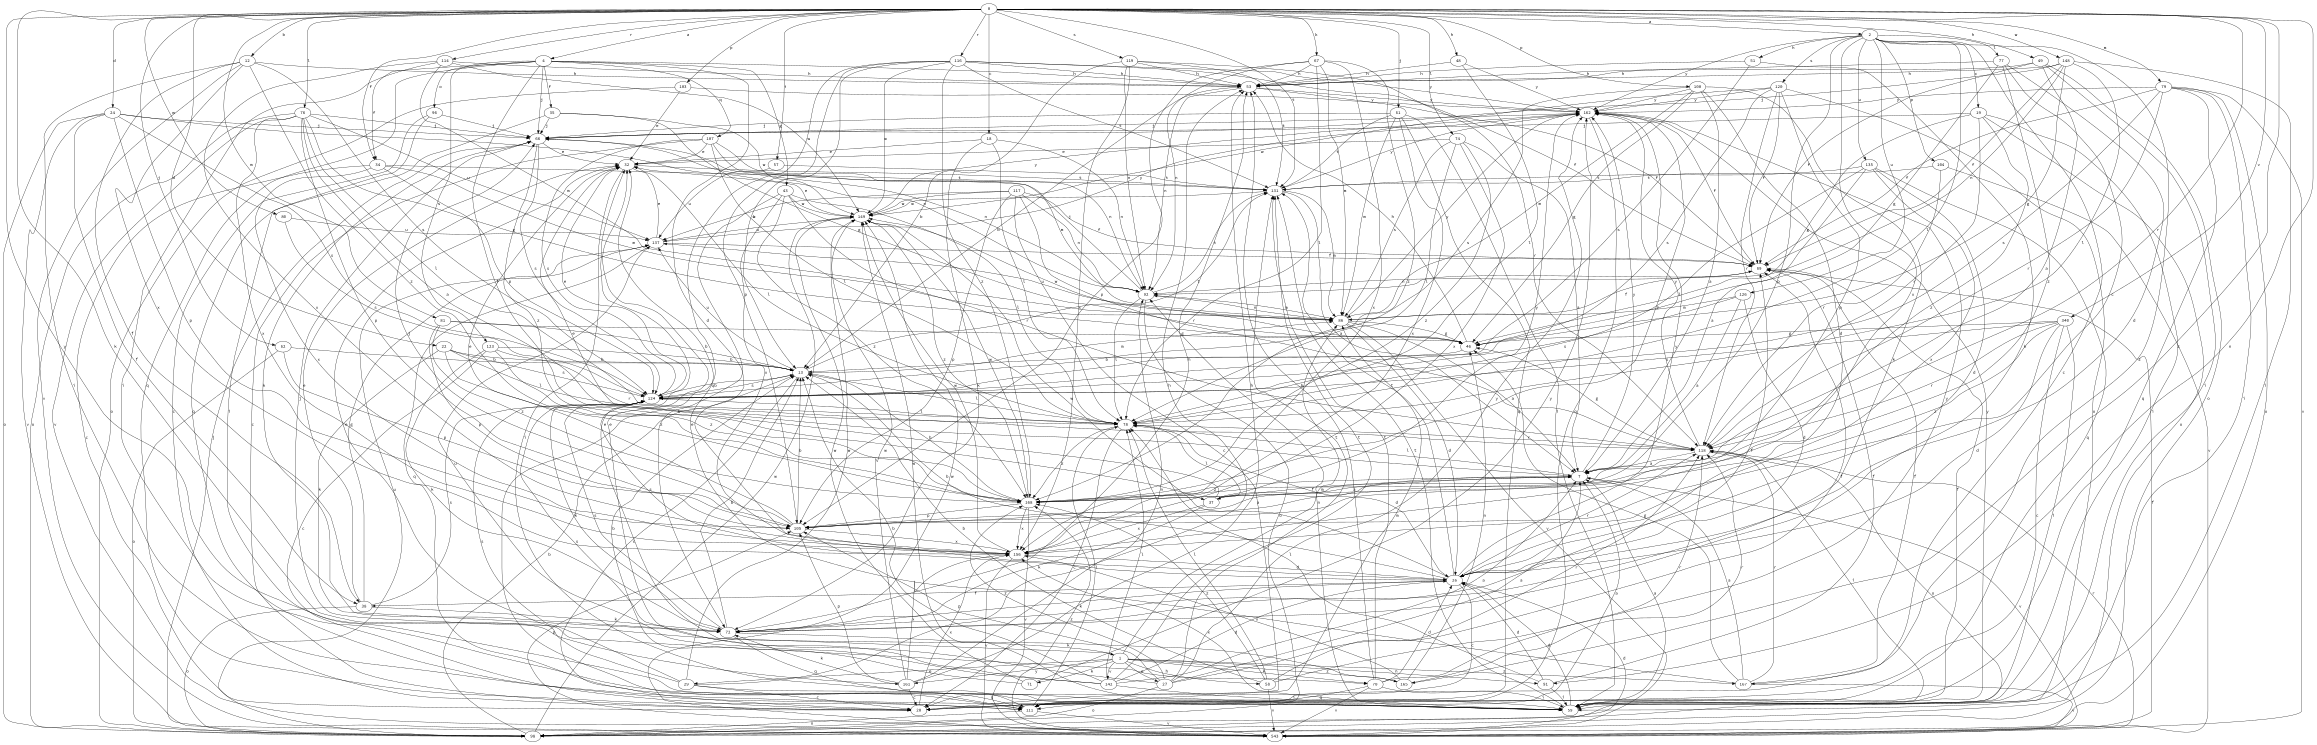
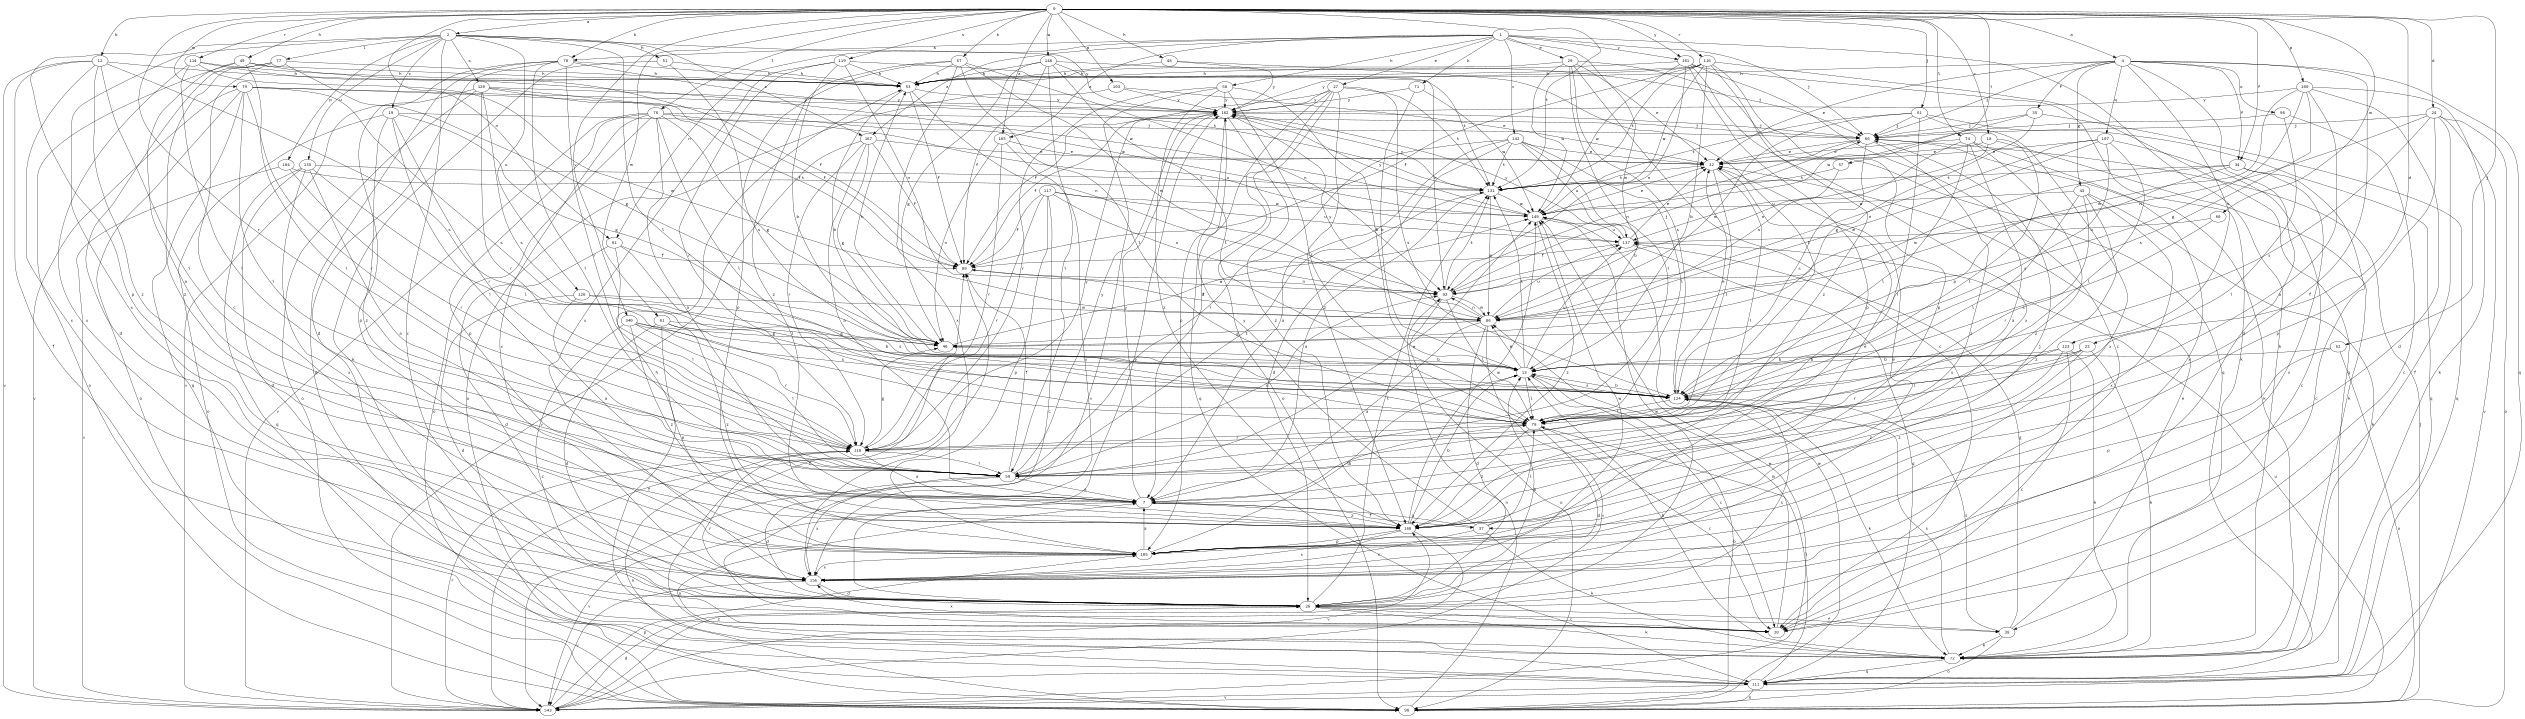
  strict digraph {
    fontname="Source Code Pro"
    node [fontname="Source Code Pro"]
    edge [fontname="Source Code Pro"]
    0
    2
    4
    12
    18
    22
    24
    34
    48
    49
    57
    61
    62
    67
    70
    74
    76
    79
    80
    81
    91
    100
    103
    114
    116
    118
    119
    131
    n29 [label=340]
    148
    161
    165
    51
    167
    19
    20
    77
    78
    104
    105
    120
    135
    n43 [label=126]
    156
    162
    66
    32
    35
    37
    43
    53
    96
    107
    111
    123
    26
    n57 [label=543]
    168
    38
    59
    124
    72
    92
    13
    98
    86
    7
    n68 [label=89]
    137
    46
    149
    117
    1
    27
    29
    n76 [label=58]
    71
    142
    0 -> 2 [label=a]
    0 -> 4 [label=a]
    0 -> 12 [label=b]
    0 -> 18 [label=c]
    0 -> 22 [label=d]
    0 -> 24 [label=d]
    0 -> 34 [label=f]
    0 -> 48 [label=h]
    0 -> 49 [label=h]
    0 -> 57 [label=i]
    0 -> 61 [label=j]
    0 -> 62 [label=j]
    0 -> 67 [label=k]
    0 -> 70 [label=k]
    0 -> 74 [label=l]
    0 -> 76 [label=l]
    0 -> 79 [label=m]
    0 -> 80 [label=m]
    0 -> 81 [label=m]
    0 -> 91 [label=n]
    0 -> 100 [label=p]
    0 -> 103 [label=p]
    0 -> 114 [label=r]
    0 -> 116 [label=r]
    0 -> 118 [label=r]
    0 -> 119 [label=s]
    0 -> 131 [label=t]
    0 -> n29 [label=v]
    0 -> 148 [label=w]
    0 -> 161 [label=y]
    0 -> 165 [label=z]
    2 -> 51 [label=h]
    2 -> 167 [label=z]
    2 -> 19 [label=c]
    2 -> 20 [label=c]
    2 -> 77 [label=l]
    2 -> 78 [label=l]
    2 -> 104 [label=p]
    2 -> 105 [label=p]
    2 -> 120 [label=s]
    2 -> 135 [label=u]
    2 -> n43 [label=u]
    2 -> 156 [label=x]
    2 -> 162 [label=y]
    4 -> 34 [label=f]
    4 -> 66 [label=j]
+   4 -> 32 [label=e]
    4 -> 35 [label=f]
    4 -> 37 [label=f]
    4 -> 43 [label=g]
    4 -> 53 [label=h]
    4 -> 96 [label=o]
    4 -> 107 [label=q]
    4 -> 111 [label=q]
    4 -> 123 [label=s]
    4 -> 26 [label=d]
    12 -> 156 [label=x]
    12 -> 53 [label=h]
    12 -> n57 [label=v]
    12 -> 168 [label=z]
    12 -> 38 [label=f]
    12 -> 59 [label=i]
    12 -> 124 [label=s]
    18 -> 78 [label=l]
    18 -> 32 [label=e]
    18 -> 72 [label=k]
    18 -> 92 [label=n]
    22 -> 78 [label=l]
    22 -> 168 [label=z]
    22 -> 124 [label=s]
    22 -> 72 [label=k]
    22 -> 13 [label=b]
    24 -> 105 [label=p]
    24 -> 66 [label=j]
    24 -> n57 [label=v]
    24 -> 38 [label=f]
    24 -> 124 [label=s]
    24 -> 92 [label=n]
    24 -> 98 [label=o]
    34 -> 131 [label=t]
    34 -> 20 [label=c]
    34 -> 156 [label=x]
    34 -> 124 [label=p]
    34 -> 86 [label=m]
    48 -> 78 [label=l]
    48 -> 162 [label=y]
    48 -> 53 [label=h]
    49 -> 53 [label=h]
    49 -> 59 [label=i]
    49 -> 98 [label=o]
    49 -> 7 [label=a]
    49 -> n68 [label=f]
    57 -> 131 [label=t]
    57 -> 137 [label=u]
    61 -> 131 [label=t]
    61 -> 156 [label=x]
    61 -> 66 [label=j]
    61 -> 111 [label=q]
    61 -> 59 [label=i]
    61 -> 86 [label=m]
    62 -> 105 [label=p]
    62 -> 13 [label=b]
    62 -> 98 [label=o]
    67 -> 78 [label=l]
    67 -> 105 [label=p]
    67 -> 156 [label=x]
    67 -> 53 [label=h]
    67 -> 168 [label=z]
    67 -> 92 [label=n]
    67 -> 86 [label=m]
    70 -> 118 [label=r]
    70 -> 131 [label=t]
    70 -> 53 [label=h]
    70 -> 111 [label=q]
    70 -> 26 [label=d]
    70 -> n57 [label=v]
    70 -> 59 [label=i]
    74 -> 78 [label=l]
    74 -> 156 [label=x]
    74 -> 32 [label=e]
    74 -> 168 [label=z]
    74 -> 86 [label=s]
    74 -> 7 [label=a]
    76 -> 78 [label=l]
    76 -> 105 [label=p]
    76 -> 156 [label=x]
    76 -> 66 [label=j]
    76 -> n57 [label=v]
    76 -> 98 [label=o]
    76 -> 7 [label=a]
    76 -> 137 [label=u]
    76 -> 46 [label=g]
    79 -> 118 [label=r]
    79 -> 162 [label=y]
    79 -> 111 [label=q]
    79 -> n57 [label=v]
    79 -> 59 [label=i]
    79 -> 124 [label=s]
    79 -> 98 [label=o]
    79 -> n68 [label=f]
    80 -> 124 [label=s]
    80 -> 137 [label=u]
    81 -> 105 [label=p]
-   n29 -> 26 [label=d]
+   81 -> 26 [label=d]
    81 -> 168 [label=z]
    81 -> 13 [label=b]
    81 -> 46 [label=g]
    91 -> 78 [label=l]
    91 -> 26 [label=d]
    91 -> 59 [label=i]
    91 -> n68 [label=f]
    100 -> 162 [label=y]
    100 -> 26 [label=d]
    100 -> 124 [label=s]
    100 -> 72 [label=k]
    100 -> 86 [label=m]
    100 -> 7 [label=a]
    100 -> 46 [label=g]
    103 -> 162 [label=y]
    103 -> 32 [label=e]
    103 -> 98 [label=o]
    114 -> 156 [label=x]
    114 -> 53 [label=h]
    114 -> 59 [label=i]
    114 -> 86 [label=m]
    114 -> 149 [label=w]
    116 -> 131 [label=t]
    116 -> 105 [label=p]
    116 -> 162 [label=y]
    116 -> 53 [label=h]
    116 -> 111 [label=q]
    116 -> 168 [label=z]
    116 -> 13 [label=b]
    116 -> n68 [label=f]
    116 -> 149 [label=w]
    118 -> 162 [label=y]
    118 -> 59 [label=i]
    118 -> 98 [label=o]
    118 -> 7 [label=a]
    118 -> 46 [label=g]
    119 -> 118 [label=r]
    119 -> 131 [label=t]
    119 -> 156 [label=x]
    119 -> 53 [label=h]
    119 -> 92 [label=n]
    119 -> 13 [label=b]
    131 -> 162 [label=y]
    131 -> 86 [label=m]
    131 -> 7 [label=a]
    131 -> 149 [label=w]
    n29 -> 118 [label=r]
    n29 -> 20 [label=c]
    n29 -> 168 [label=z]
    n29 -> 59 [label=i]
    n29 -> 124 [label=s]
    n29 -> 46 [label=g]
    148 -> 78 [label=l]
    148 -> 66 [label=j]
    148 -> 53 [label=h]
    148 -> 59 [label=i]
    148 -> 92 [label=n]
    148 -> n68 [label=f]
    148 -> 46 [label=g]
    161 -> 20 [label=c]
    161 -> 105 [label=p]
    161 -> 156 [label=x]
    161 -> 53 [label=h]
    161 -> 72 [label=k]
    161 -> 92 [label=n]
    161 -> 149 [label=w]
    165 -> 118 [label=r]
    165 -> 156 [label=x]
    165 -> 32 [label=e]
    165 -> 46 [label=n]
    51 -> 53 [label=h]
    51 -> 124 [label=s]
    51 -> 72 [label=k]
    167 -> 118 [label=r]
    167 -> 32 [label=e]
    167 -> n57 [label=v]
    167 -> 7 [label=a]
    167 -> n68 [label=f]
    167 -> 46 [label=g]
    19 -> 118 [label=r]
    19 -> 66 [label=j]
    19 -> 168 [label=z]
    19 -> 59 [label=i]
    19 -> 98 [label=o]
    19 -> 46 [label=g]
    20 -> 156 [label=x]
    20 -> 86 [label=m]
    77 -> 105 [label=c]
    77 -> 53 [label=h]
    77 -> 26 [label=d]
    77 -> 168 [label=z]
    77 -> 46 [label=g]
    78 -> 118 [label=r]
    78 -> 20 [label=c]
    78 -> 26 [label=d]
    78 -> 168 [label=z]
    104 -> 118 [label=r]
    104 -> 131 [label=t]
    104 -> n57 [label=v]
    105 -> 156 [label=x]
    105 -> 66 [label=j]
    105 -> 32 [label=e]
    105 -> 13 [label=b]
    105 -> 7 [label=a]
    120 -> 118 [label=r]
    120 -> 105 [label=p]
    120 -> 162 [label=y]
    120 -> 124 [label=s]
    120 -> 98 [label=o]
    120 -> n68 [label=f]
    120 -> 149 [label=w]
    135 -> 131 [label=t]
    135 -> 78 [label=l]
    135 -> 156 [label=x]
    135 -> 111 [label=q]
    135 -> 26 [label=d]
    135 -> 7 [label=a]
    n43 -> 26 [label=d]
    n43 -> 124 [label=s]
    n43 -> 86 [label=m]
    n43 -> 7 [label=a]
    156 -> 26 [label=d]
    156 -> n57 [label=v]
    156 -> 149 [label=w]
    162 -> 66 [label=j]
    162 -> 111 [label=q]
    162 -> 168 [label=z]
    162 -> n68 [label=f]
    66 -> 32 [label=e]
    66 -> 168 [label=z]
    66 -> 124 [label=s]
    66 -> 72 [label=k]
    66 -> 92 [label=n]
    32 -> 131 [label=t]
    32 -> 78 [label=l]
    32 -> 59 [label=i]
    35 -> 66 [label=j]
    35 -> 111 [label=q]
    35 -> 46 [label=g]
    35 -> 149 [label=w]
    37 -> 78 [label=l]
    37 -> 156 [label=x]
    37 -> 162 [label=y]
    37 -> 32 [label=e]
    37 -> 72 [label=k]
    37 -> 7 [label=a]
    43 -> 118 [label=r]
    43 -> 78 [label=l]
    43 -> 156 [label=x]
    43 -> 168 [label=z]
    43 -> 72 [label=k]
    43 -> 149 [label=w]
    53 -> 162 [label=y]
    53 -> 92 [label=n]
    53 -> 13 [label=b]
    53 -> n68 [label=f]
    96 -> 20 [label=c]
    96 -> 66 [label=j]
    96 -> 59 [label=i]
    107 -> 20 [label=c]
    107 -> 78 [label=l]
    107 -> 32 [label=e]
    107 -> 124 [label=s]
    107 -> 92 [label=n]
    107 -> 86 [label=m]
    111 -> 78 [label=l]
    111 -> n57 [label=v]
    111 -> 98 [label=o]
    111 -> 7 [label=a]
    123 -> 118 [label=r]
    123 -> 20 [label=c]
    123 -> 168 [label=z]
    123 -> 72 [label=k]
    123 -> 13 [label=b]
    26 -> 118 [label=r]
    26 -> 131 [label=t]
    26 -> 20 [label=c]
    26 -> 162 [label=y]
    26 -> 38 [label=f]
    26 -> 124 [label=s]
    26 -> 72 [label=k]
    26 -> 13 [label=b]
    26 -> 149 [label=w]
    n57 -> 118 [label=r]
    n57 -> 105 [label=p]
    n57 -> 26 [label=d]
    n57 -> 168 [label=z]
    n57 -> n68 [label=f]
    n57 -> 149 [label=w]
    168 -> 105 [label=p]
    168 -> 156 [label=x]
    168 -> n57 [label=v]
    168 -> 13 [label=b]
    168 -> 149 [label=w]
    38 -> 32 [label=e]
    38 -> 124 [label=s]
    38 -> 72 [label=k]
    38 -> 98 [label=o]
    38 -> 137 [label=g]
    59 -> 131 [label=t]
    59 -> 156 [label=x]
    59 -> 162 [label=y]
    59 -> 26 [label=d]
    59 -> 92 [label=n]
    59 -> 7 [label=a]
    59 -> n68 [label=f]
    59 -> 149 [label=w]
    124 -> 78 [label=l]
    124 -> 32 [label=e]
    124 -> 72 [label=k]
    124 -> 13 [label=b]
    72 -> 53 [label=h]
    72 -> 111 [label=q]
    72 -> 124 [label=s]
    72 -> 13 [label=b]
    72 -> n68 [label=f]
    92 -> 131 [label=t]
    92 -> 78 [label=l]
    92 -> 66 [label=j]
    92 -> 98 [label=o]
    92 -> 86 [label=m]
    13 -> 131 [label=t]
    13 -> 20 [label=c]
    13 -> 78 [label=l]
    13 -> 124 [label=s]
    13 -> 86 [label=m]
    13 -> 137 [label=u]
    98 -> 66 [label=j]
+   98 -> 92 [label=n]
    98 -> 13 [label=b]
    98 -> 137 [label=u]
    98 -> 149 [label=w]
    86 -> 162 [label=y]
    86 -> 26 [label=d]
    86 -> n57 [label=v]
    86 -> 92 [label=n]
    86 -> 7 [label=a]
    86 -> n68 [label=f]
    86 -> 137 [label=u]
    86 -> 46 [label=g]
    7 -> 78 [label=l]
    7 -> 162 [label=y]
    7 -> 37 [label=f]
    7 -> n57 [label=v]
    7 -> 168 [label=z]
    n68 -> 92 [label=n]
    137 -> 162 [label=y]
    137 -> 32 [label=e]
    137 -> 111 [label=q]
    137 -> n68 [label=f]
    46 -> 53 [label=h]
    46 -> 13 [label=b]
    46 -> 149 [label=w]
    149 -> 162 [label=y]
    149 -> 32 [label=e]
    149 -> 168 [label=z]
    149 -> 137 [label=u]
    117 -> 118 [label=r]
    117 -> 20 [label=c]
    117 -> 105 [label=p]
    117 -> 92 [label=n]
    117 -> n68 [label=f]
    117 -> 137 [label=u]
    117 -> 149 [label=w]
    1 -> 70 [label=k]
    1 -> 91 [label=n]
    1 -> 161 [label=y]
    1 -> 165 [label=z]
    1 -> 167 [label=z]
    1 -> 66 [label=j]
-   72 -> 1 [label=k]
+   1 -> 72 [label=k]
    1 -> 86 [label=m]
    1 -> 27 [label=e]
    1 -> 29 [label=e]
    1 -> n76 [label=h]
    1 -> 71 [label=k]
    1 -> 142 [label=v]
    27 -> 131 [label=t]
    27 -> 105 [label=p]
    27 -> 162 [label=y]
    27 -> 168 [label=z]
    27 -> 124 [label=s]
    27 -> 98 [label=o]
    27 -> 7 [label=a]
    27 -> n68 [label=f]
    29 -> 20 [label=c]
    29 -> 32 [label=e]
    29 -> 53 [label=h]
    29 -> 111 [label=q]
+   29 -> 59 [label=i]
    29 -> 124 [label=s]
    29 -> 149 [label=w]
    n76 -> 118 [label=r]
    n76 -> 78 [label=l]
    n76 -> 162 [label=y]
    n76 -> n57 [label=v]
    n76 -> 168 [label=z]
    n76 -> 13 [label=b]
    71 -> 162 [label=y]
    71 -> 13 [label=b]
    71 -> 149 [label=w]
    142 -> 131 [label=t]
    142 -> 78 [label=l]
    142 -> 32 [label=e]
    142 -> 26 [label=d]
    142 -> 59 [label=i]
    142 -> 13 [label=b]
    142 -> 7 [label=a]
    142 -> 137 [label=u]
  }
